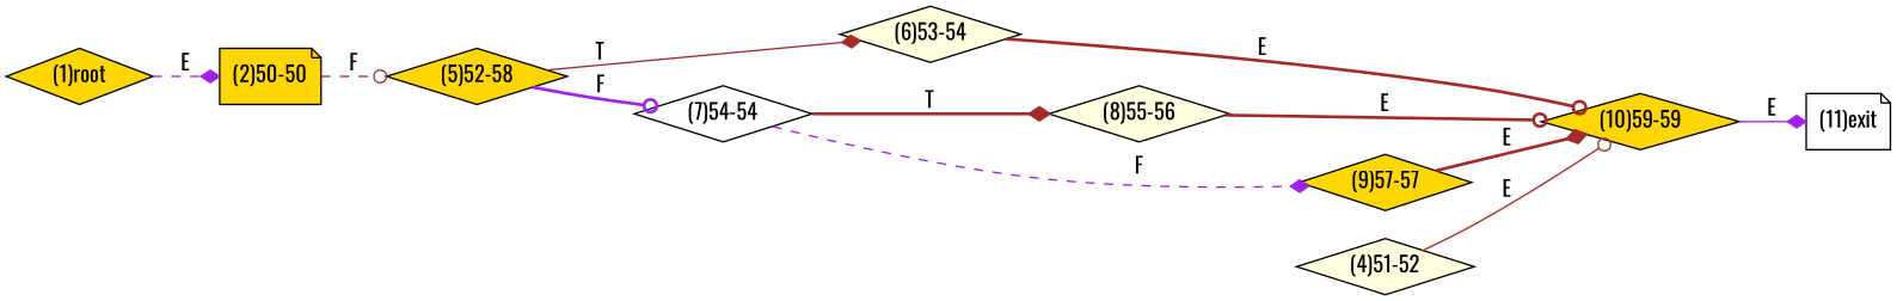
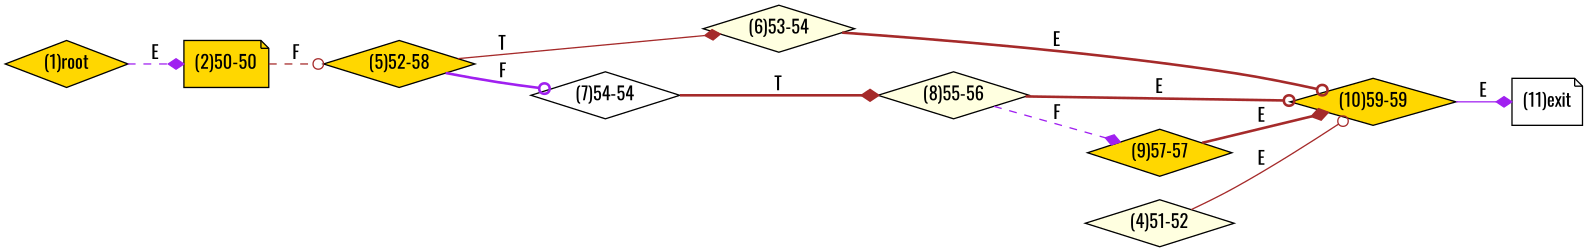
  digraph {
    fontname=Oswald
    rankdir=LR
    node [fillcolor=gold fontname=Oswald shape=diamond style=filled]
    edge [arrowhead=diamond color=brown fontname=Oswald style=bold]
    n1 [label="(1)root"]
    n2 [label="(2)50-50" shape=note]
    n3 [label="(5)52-58"]
    n4 [fillcolor=lightyellow label="(6)53-54"]
    n5 [fillcolor=white label="(7)54-54"]
    n6 [fillcolor=lightyellow label="(4)51-52"]
    n7 [label="(10)59-59"]
    n8 [fillcolor=white label="(11)exit" shape=note]
    n9 [fillcolor=lightyellow label="(8)55-56"]
    n10 [label="(9)57-57"]
    n1 -> n2 [color=purple label=E style=dashed]
    n2 -> n3 [arrowhead=odot label=F style=dashed]
    n3 -> n4 [label=T style=solid]
    n3 -> n5 [arrowhead=odot color=purple label=F]
    n4 -> n7 [arrowhead=odot label=E]
    n5 -> n9 [label=T]
-   n5 -> n10 [color=purple label=F style=dashed]
+   n9 -> n10 [color=purple label=F style=dashed]
    n6 -> n7 [arrowhead=odot label=E style=solid]
    n7 -> n8 [color=purple label=E style=solid]
    n9 -> n7 [arrowhead=odot label=E]
    n10 -> n7 [label=E]
  }
